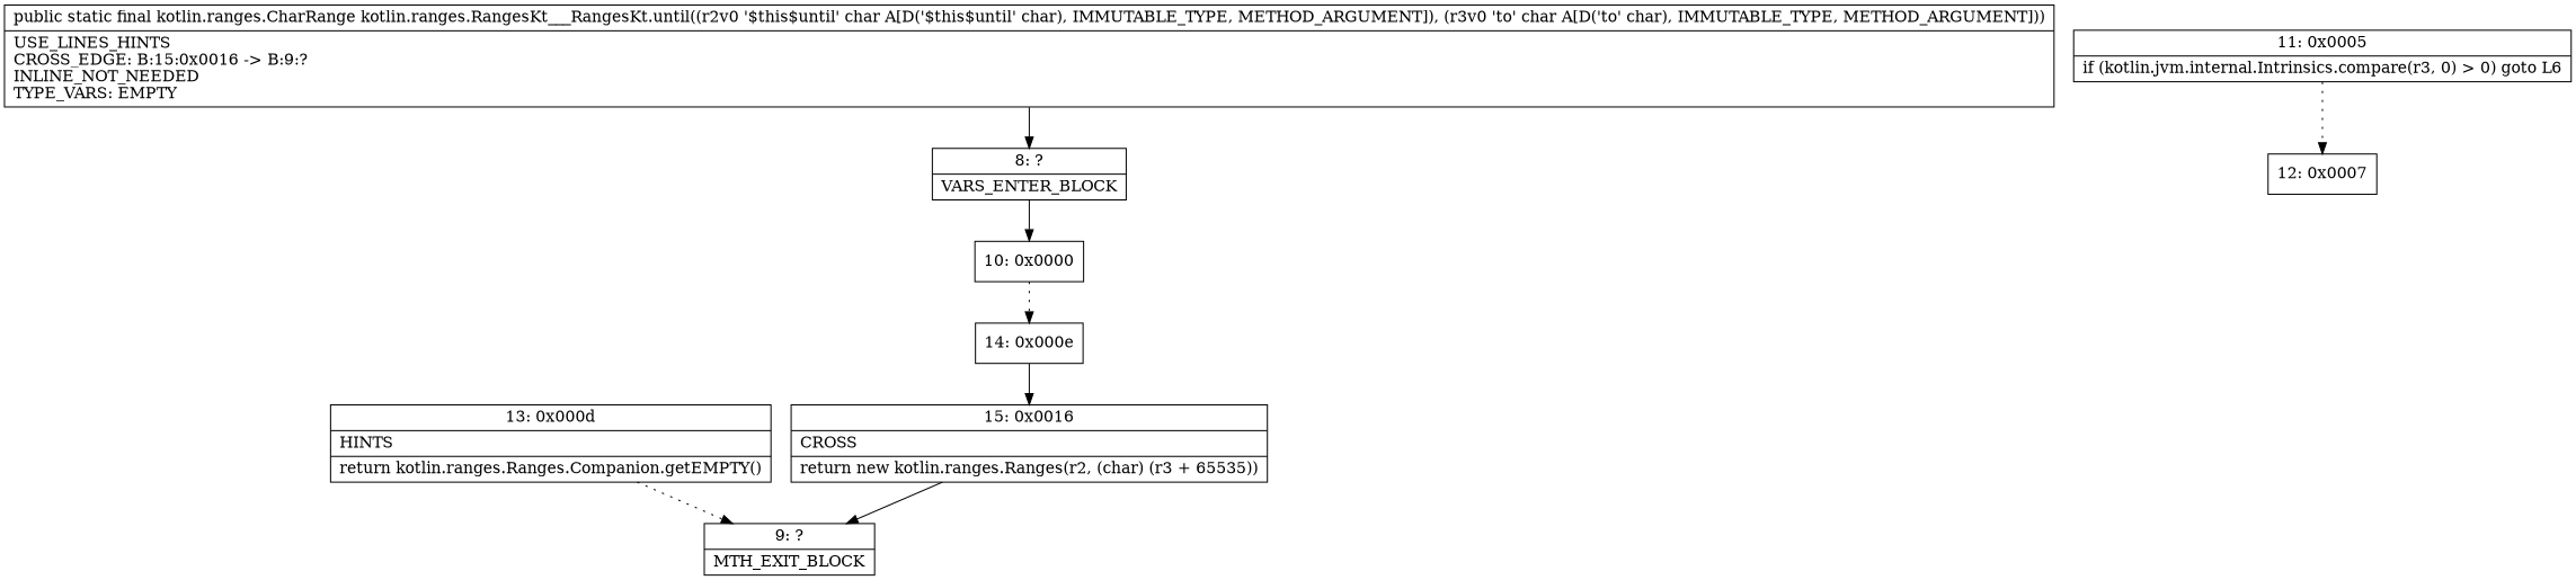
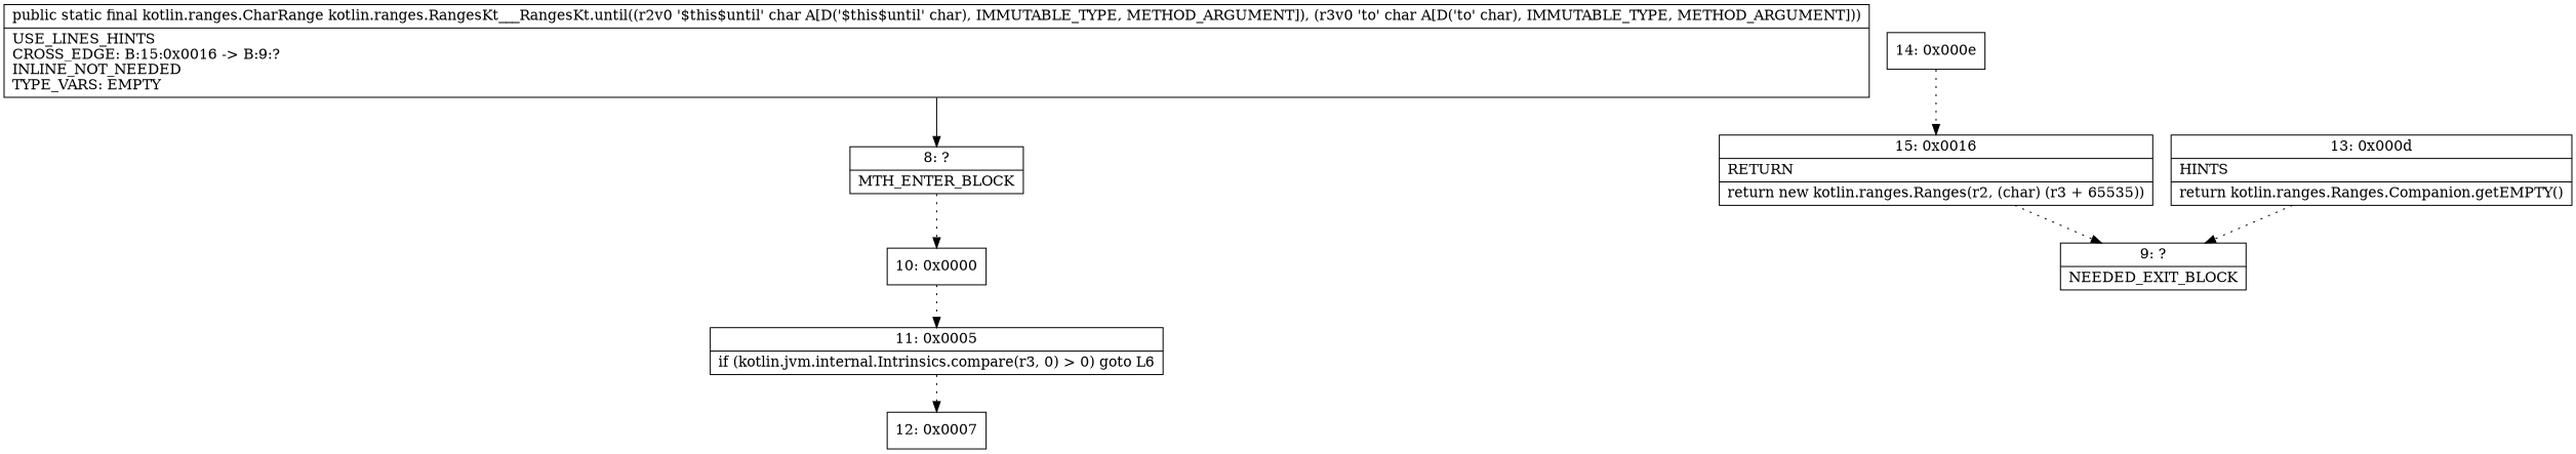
  digraph {
    node [shape=record]
    edge [style=dotted]
-   n1 [label="{8\:\ ?|VARS_ENTER_BLOCK\l}"]
+   n1 [label="{8\:\ ?|MTH_ENTER_BLOCK\l}"]
    n2 [label="{10\:\ 0x0000}"]
    n3 [label="{11\:\ 0x0005|if (kotlin.jvm.internal.Intrinsics.compare(r3, 0) \> 0) goto L6\l}"]
    n4 [label="{12\:\ 0x0007}"]
    n5 [label="{14\:\ 0x000e}"]
-   n6 [label="{15\:\ 0x0016|CROSS\l|return new kotlin.ranges.Ranges(r2, (char) (r3 + 65535))\l}"]
+   n6 [label="{15\:\ 0x0016|RETURN\l|return new kotlin.ranges.Ranges(r2, (char) (r3 + 65535))\l}"]
    n7 [label="{13\:\ 0x000d|HINTS\l|return kotlin.ranges.Ranges.Companion.getEMPTY()\l}"]
-   n8 [label="{9\:\ ?|MTH_EXIT_BLOCK\l}"]
+   n8 [label="{9\:\ ?|NEEDED_EXIT_BLOCK\l}"]
    n9 [label="{public static final kotlin.ranges.CharRange kotlin.ranges.RangesKt___RangesKt.until((r2v0 '$this$until' char A[D('$this$until' char), IMMUTABLE_TYPE, METHOD_ARGUMENT]), (r3v0 'to' char A[D('to' char), IMMUTABLE_TYPE, METHOD_ARGUMENT]))  | USE_LINES_HINTS\lCROSS_EDGE: B:15:0x0016 \-\> B:9:?\lINLINE_NOT_NEEDED\lTYPE_VARS: EMPTY\l}"]
-   n1 -> n2 [style=solid]
-   n2 -> n5
+   n1 -> n2
+   n2 -> n3
    n3 -> n4
-   n5 -> n6 [style=solid]
-   n6 -> n8 [style=solid]
+   n5 -> n6
+   n6 -> n8
    n7 -> n8
    n9 -> n1 [style=solid]
  }
